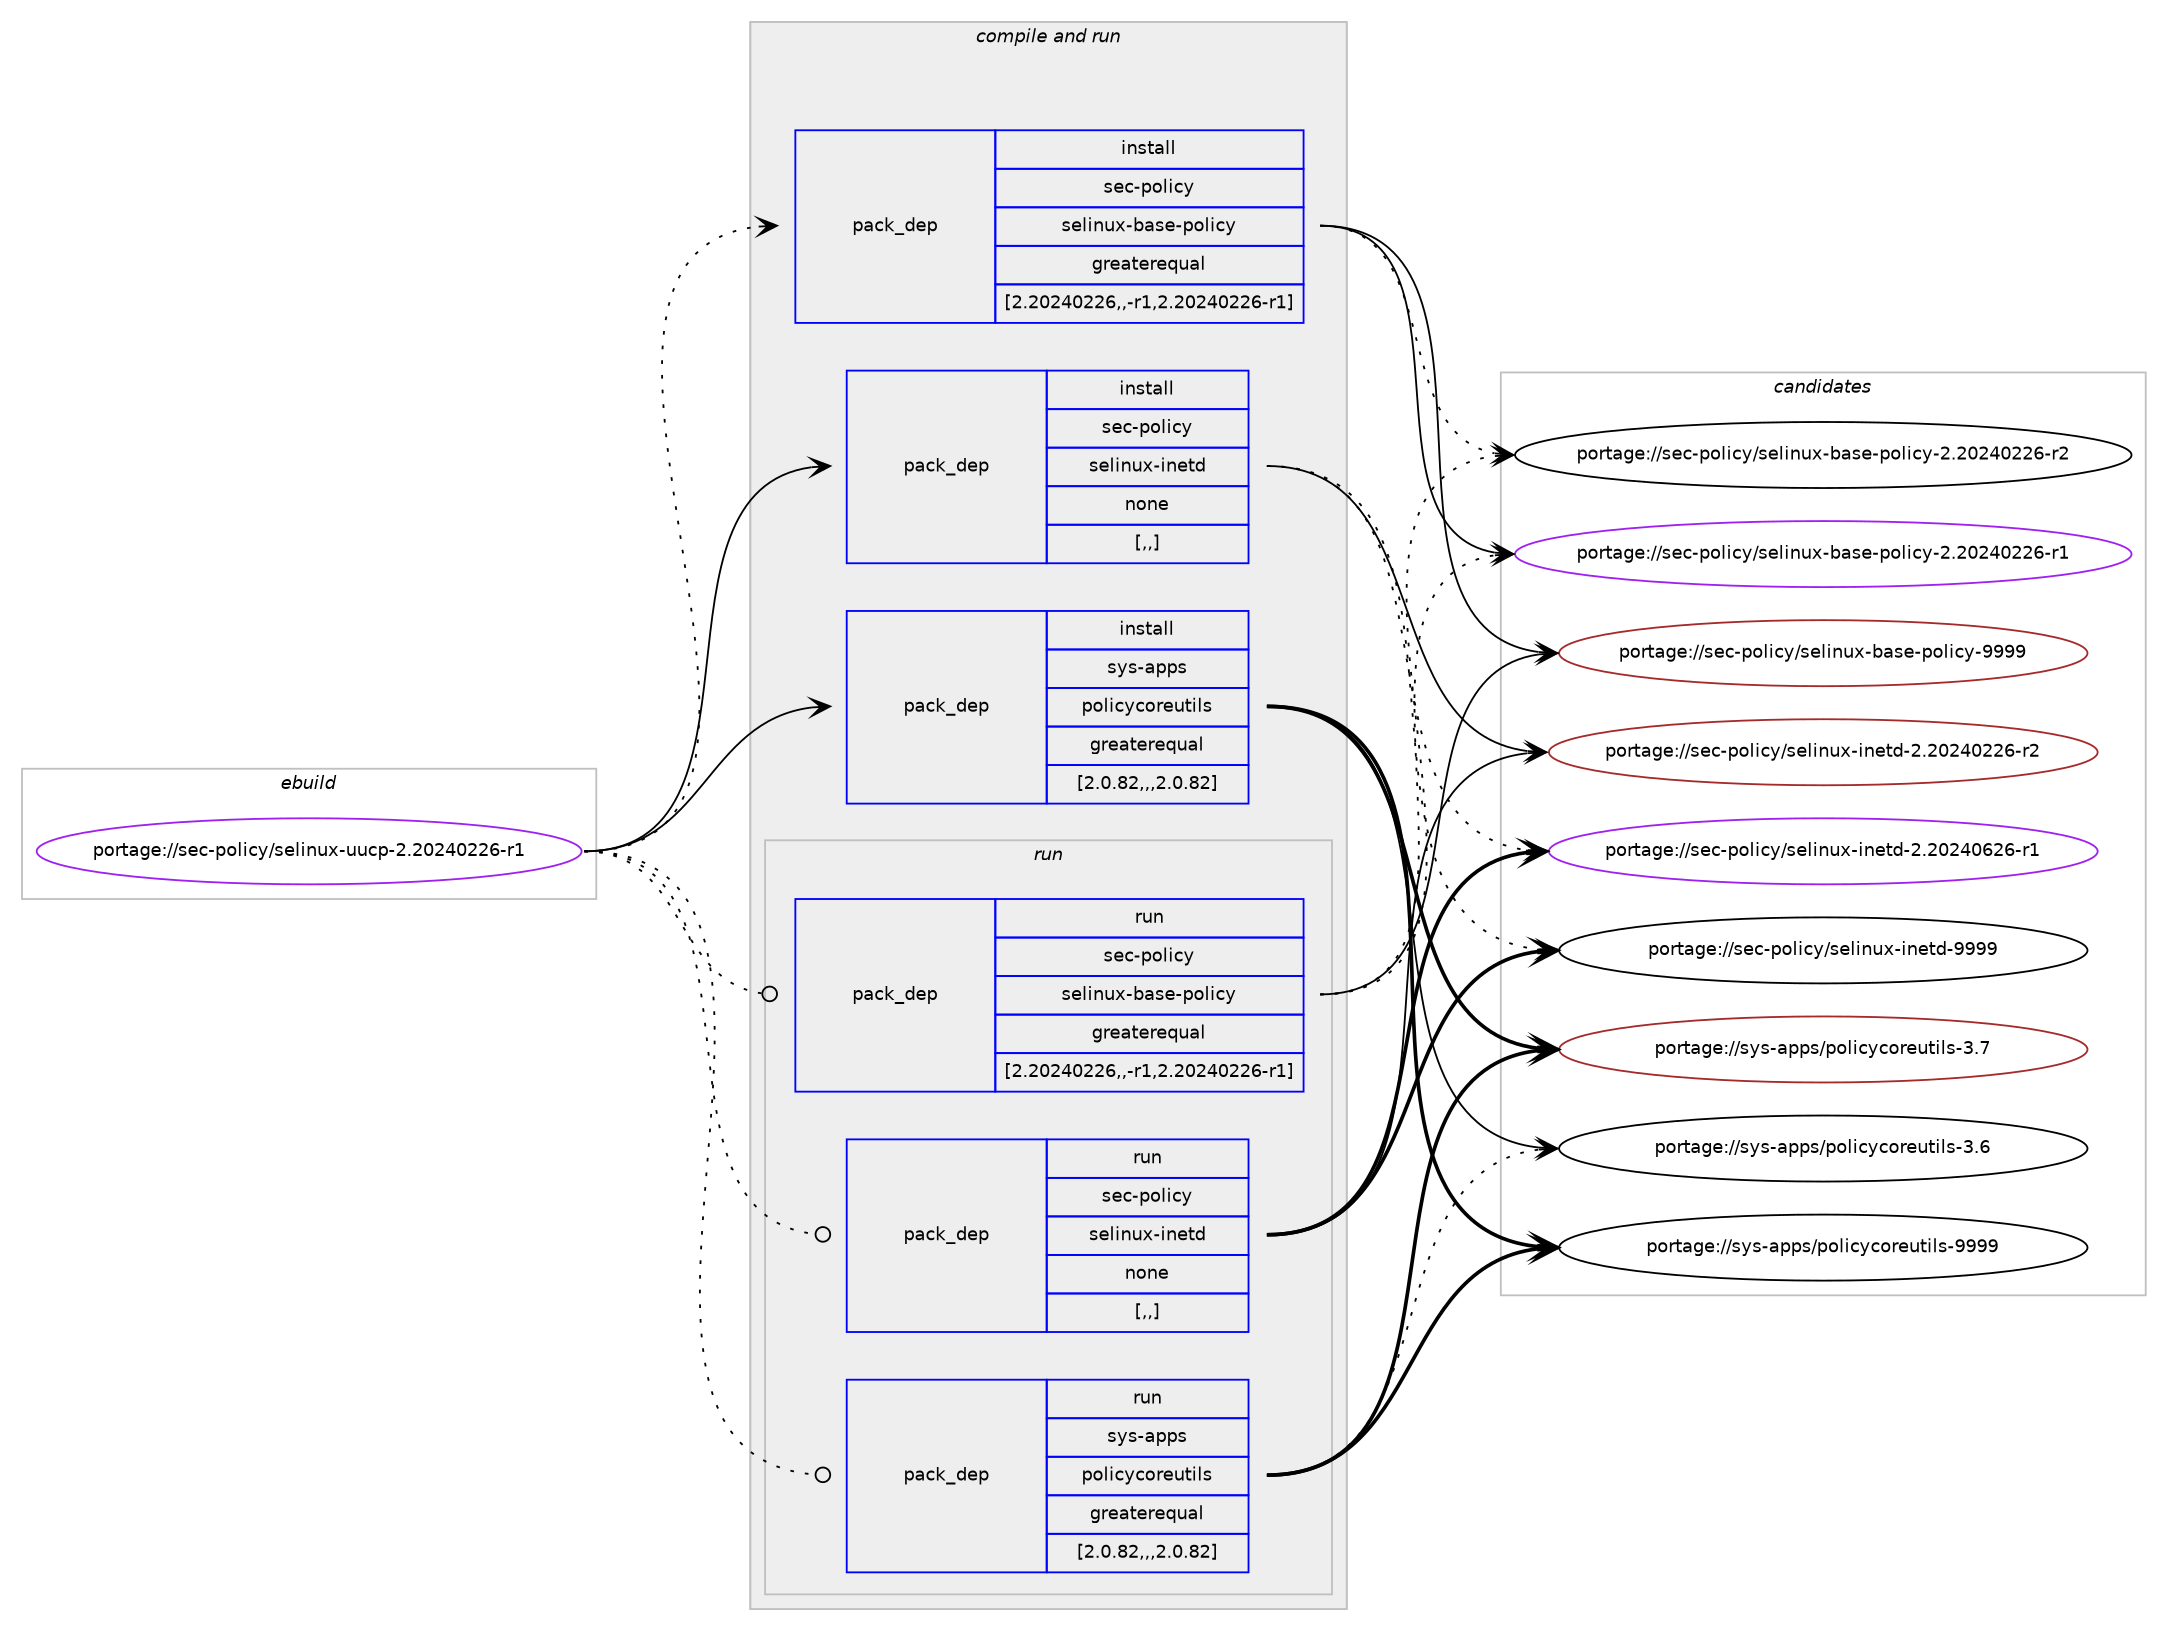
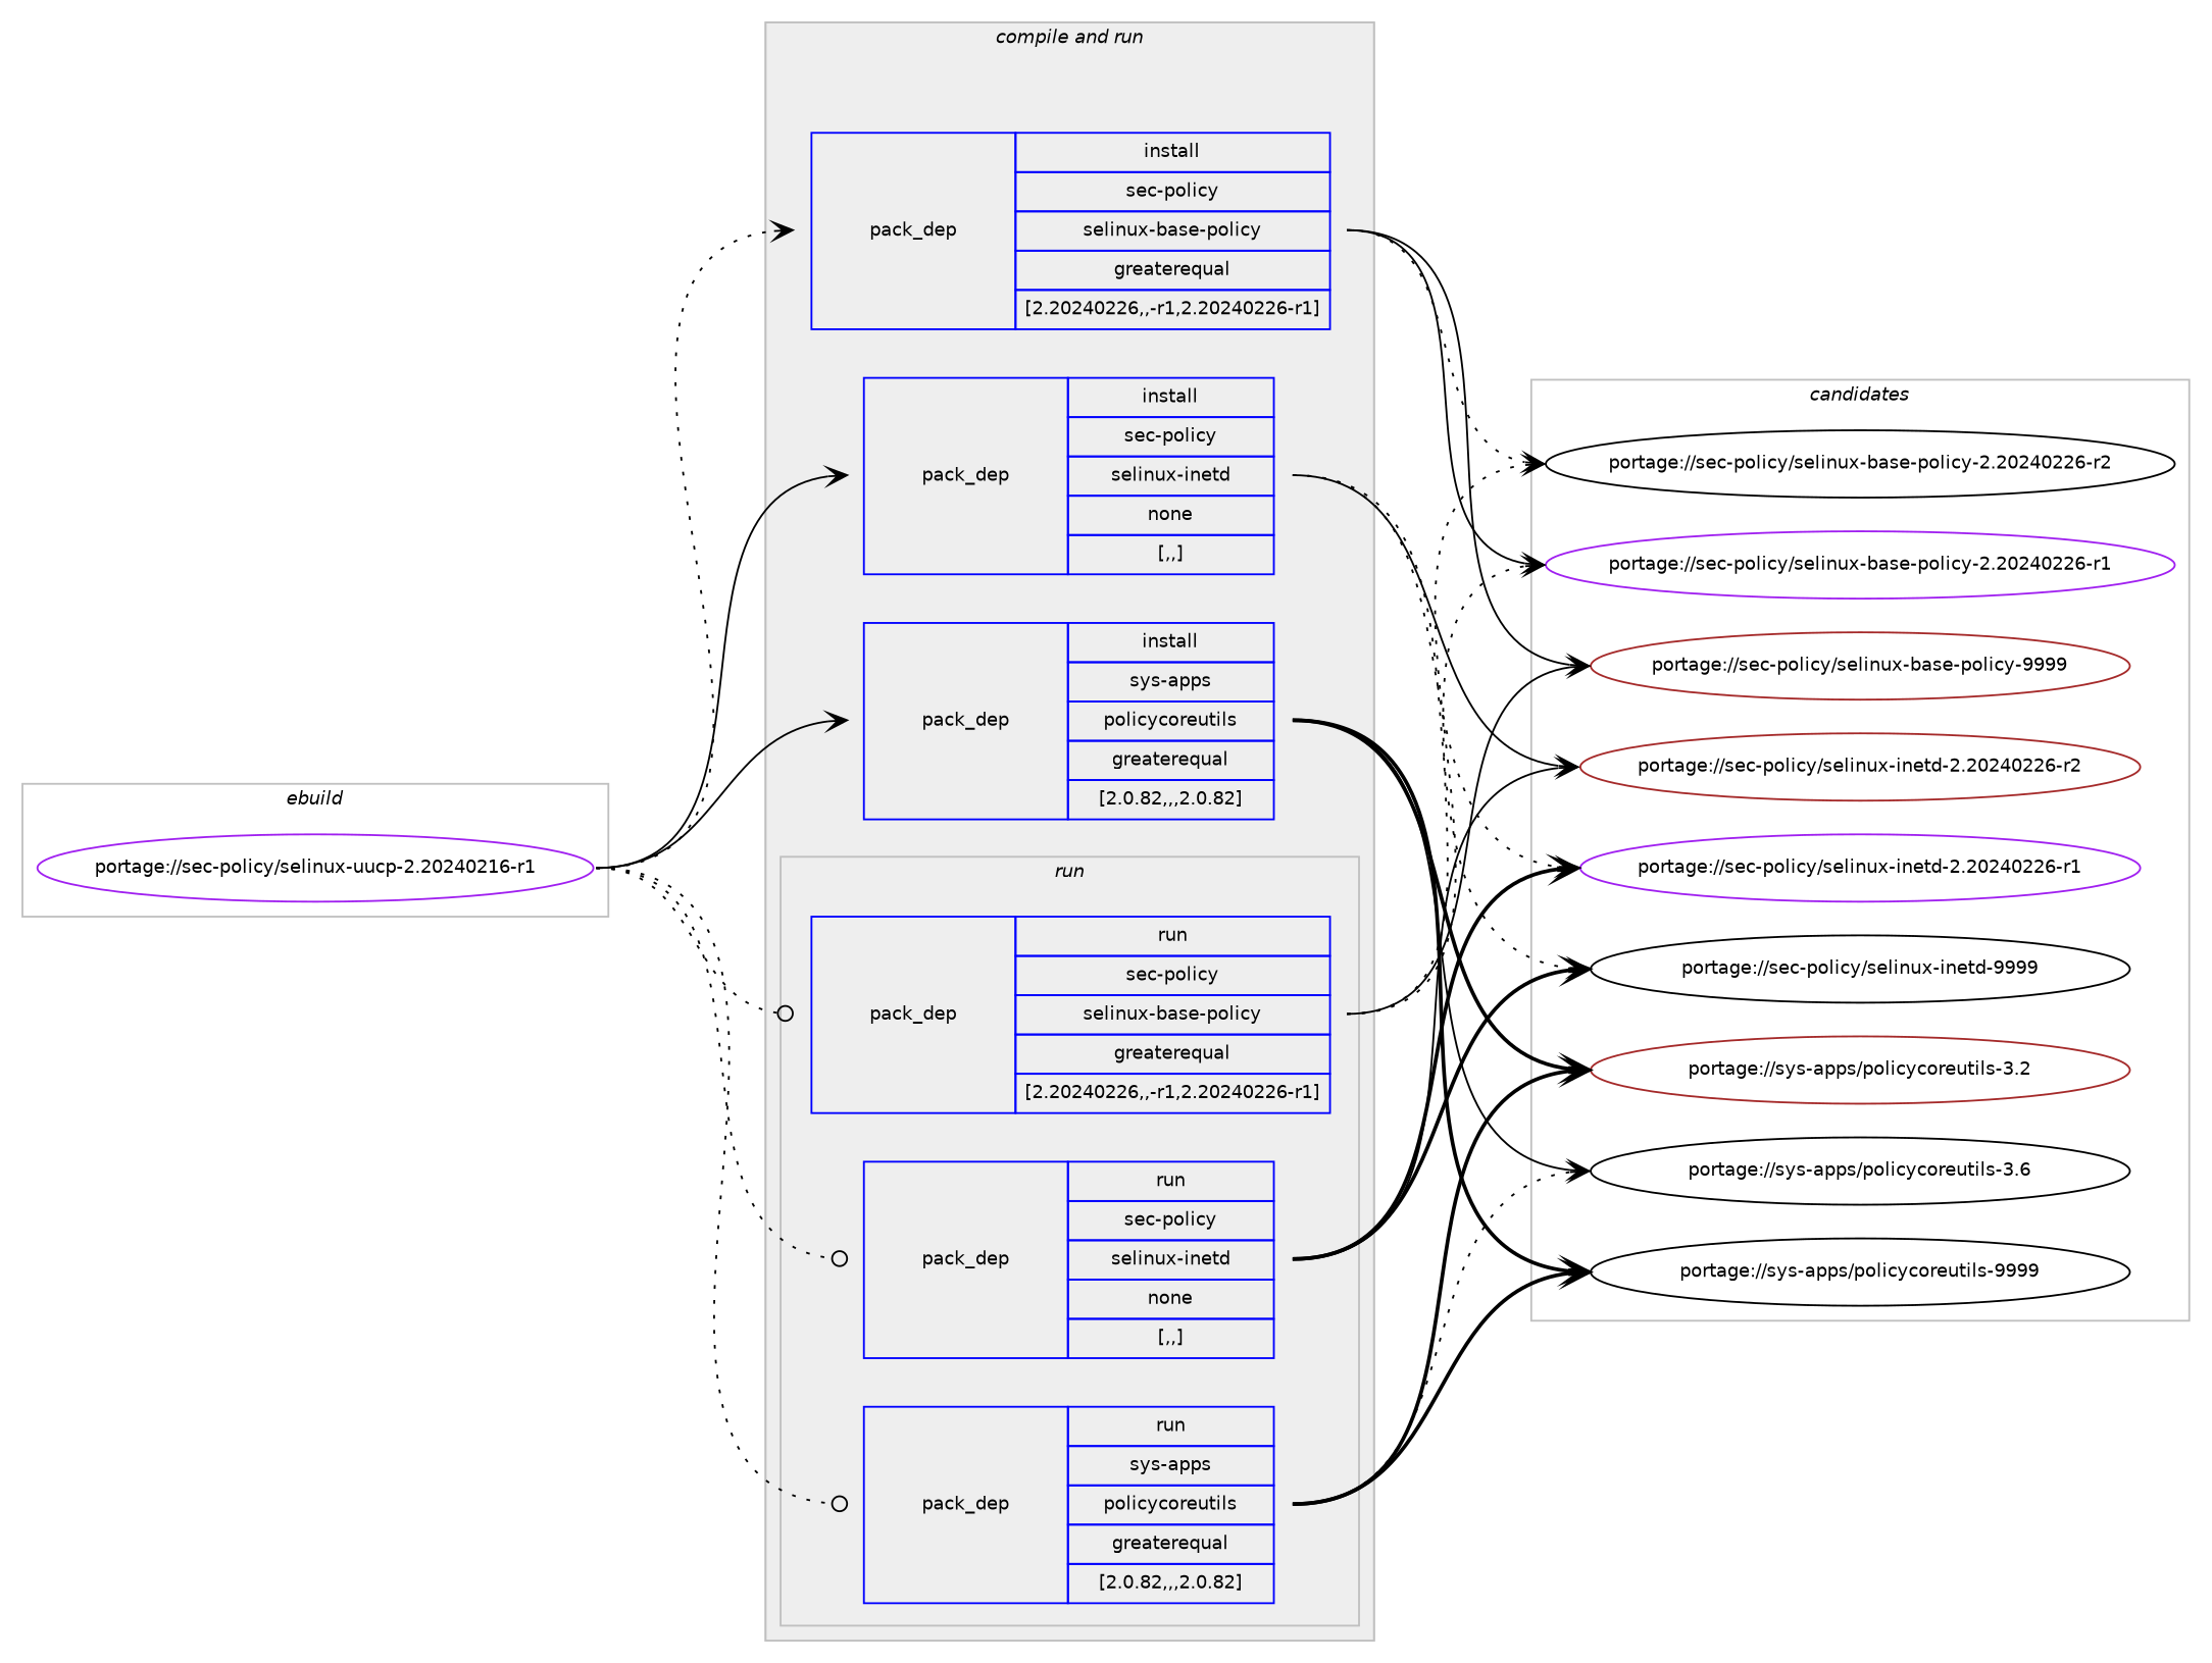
  digraph {
    compound=true
    concentrate=true
    fontname=Helvetica
    fontsize=10
    newrank=true
    rankdir=LR
    ranksep=1.5
    node [color=blue fontname=Helvetica fontsize=10]
    edge [arrowhead=vee headport=w style=dotted tailport=e weight=100]
-   n1 [color=purple label="portage://sec-policy/selinux-uucp-2.20240226-r1" width=4]
+   n1 [color=purple label="portage://sec-policy/selinux-uucp-2.20240216-r1" width=4]
    n2 [label=<<TABLE BORDER="0" CELLBORDER="1" CELLSPACING="0" CELLPADDING="4" WIDTH="220"><TR><TD ROWSPAN="6" CELLPADDING="30">pack_dep</TD></TR><TR><TD WIDTH="110">install</TD></TR><TR><TD>sec-policy</TD></TR><TR><TD>selinux-base-policy</TD></TR><TR><TD>greaterequal</TD></TR><TR><TD>[2.20240226,,-r1,2.20240226-r1]</TD></TR></TABLE>> shape=none]
    n3 [label=<<TABLE BORDER="0" CELLBORDER="1" CELLSPACING="0" CELLPADDING="4" WIDTH="220"><TR><TD ROWSPAN="6" CELLPADDING="30">pack_dep</TD></TR><TR><TD WIDTH="110">install</TD></TR><TR><TD>sec-policy</TD></TR><TR><TD>selinux-inetd</TD></TR><TR><TD>none</TD></TR><TR><TD>[,,]</TD></TR></TABLE>> shape=none]
    n4 [label=<<TABLE BORDER="0" CELLBORDER="1" CELLSPACING="0" CELLPADDING="4" WIDTH="220"><TR><TD ROWSPAN="6" CELLPADDING="30">pack_dep</TD></TR><TR><TD WIDTH="110">install</TD></TR><TR><TD>sys-apps</TD></TR><TR><TD>policycoreutils</TD></TR><TR><TD>greaterequal</TD></TR><TR><TD>[2.0.82,,,2.0.82]</TD></TR></TABLE>> shape=none]
    n5 [label=<<TABLE BORDER="0" CELLBORDER="1" CELLSPACING="0" CELLPADDING="4" WIDTH="220"><TR><TD ROWSPAN="6" CELLPADDING="30">pack_dep</TD></TR><TR><TD WIDTH="110">run</TD></TR><TR><TD>sec-policy</TD></TR><TR><TD>selinux-base-policy</TD></TR><TR><TD>greaterequal</TD></TR><TR><TD>[2.20240226,,-r1,2.20240226-r1]</TD></TR></TABLE>> shape=none]
    n6 [label=<<TABLE BORDER="0" CELLBORDER="1" CELLSPACING="0" CELLPADDING="4" WIDTH="220"><TR><TD ROWSPAN="6" CELLPADDING="30">pack_dep</TD></TR><TR><TD WIDTH="110">run</TD></TR><TR><TD>sec-policy</TD></TR><TR><TD>selinux-inetd</TD></TR><TR><TD>none</TD></TR><TR><TD>[,,]</TD></TR></TABLE>> shape=none]
    n7 [label=<<TABLE BORDER="0" CELLBORDER="1" CELLSPACING="0" CELLPADDING="4" WIDTH="220"><TR><TD ROWSPAN="6" CELLPADDING="30">pack_dep</TD></TR><TR><TD WIDTH="110">run</TD></TR><TR><TD>sys-apps</TD></TR><TR><TD>policycoreutils</TD></TR><TR><TD>greaterequal</TD></TR><TR><TD>[2.0.82,,,2.0.82]</TD></TR></TABLE>> shape=none]
    n8 [color=brown label="portage://sec-policy/selinux-base-policy-9999" width=4]
    n9 [color=black label="portage://sec-policy/selinux-base-policy-2.20240226-r2" width=4]
    n10 [color=purple label="portage://sec-policy/selinux-base-policy-2.20240226-r1" width=4]
    n11 [color=black label="portage://sec-policy/selinux-inetd-9999" width=4]
    n12 [color=brown label="portage://sec-policy/selinux-inetd-2.20240226-r2" width=4]
-   n13 [color=purple label="portage://sec-policy/selinux-inetd-2.20240626-r1" width=4]
+   n13 [color=purple label="portage://sec-policy/selinux-inetd-2.20240226-r1" width=4]
    n14 [color=black label="portage://sys-apps/policycoreutils-9999" width=4]
-   n15 [color=brown label="portage://sys-apps/policycoreutils-3.7" width=4]
+   n15 [color=brown label="portage://sys-apps/policycoreutils-3.2" width=4]
    n16 [color=black label="portage://sys-apps/policycoreutils-3.6" width=4]
    subgraph cluster_1 {
      color=gray
      label=<<i>ebuild</i>>
      n1
    }
    subgraph cluster_2 {
      color=gray
      label=<<i>dependencies</i>>
      subgraph cluster_3 {
        color=gray
        fillcolor="#eeeeee"
        label=<<i>compile</i>>
        style=filled
        subgraph sub_4 {
          color=gray
          fillcolor="#eeeeee"
          label=<<i>compile</i>>
          style=filled
          n2
        }
        subgraph sub_5 {
          color=gray
          fillcolor="#eeeeee"
          label=<<i>compile</i>>
          style=filled
          n3
        }
        subgraph sub_6 {
          color=gray
          fillcolor="#eeeeee"
          label=<<i>compile</i>>
          style=filled
          n4
        }
      }
      subgraph cluster_7 {
        color=gray
        fillcolor="#eeeeee"
        label=<<i>compile and run</i>>
        style=filled
      }
      subgraph cluster_8 {
        color=gray
        fillcolor="#eeeeee"
        label=<<i>run</i>>
        style=filled
        subgraph sub_9 {
          color=gray
          fillcolor="#eeeeee"
          label=<<i>run</i>>
          style=filled
          n5
        }
        subgraph sub_10 {
          color=gray
          fillcolor="#eeeeee"
          label=<<i>run</i>>
          style=filled
          n6
        }
        subgraph sub_11 {
          color=gray
          fillcolor="#eeeeee"
          label=<<i>run</i>>
          style=filled
          n7
        }
      }
    }
    subgraph cluster_12 {
      color=gray
      label=<<i>candidates</i>>
      rank=same
      subgraph sub_13 {
        color=black
        label=<<i>candidates</i>>
        nodesep=1
        rank=same
        n8
        n9
        n10
      }
      subgraph sub_14 {
        color=black
        label=<<i>candidates</i>>
        nodesep=1
        rank=same
        n11
        n12
        n13
      }
      subgraph sub_15 {
        color=black
        label=<<i>candidates</i>>
        nodesep=1
        rank=same
        n14
        n15
        n16
      }
      subgraph sub_16 {
        color=black
        label=<<i>candidates</i>>
        nodesep=1
        rank=same
        n8
        n9
        n10
      }
      subgraph sub_17 {
        color=black
        label=<<i>candidates</i>>
        nodesep=1
        rank=same
        n11
        n12
        n13
      }
      subgraph sub_18 {
        color=black
        label=<<i>candidates</i>>
        nodesep=1
        rank=same
        n14
        n15
        n16
      }
    }
    n1 -> n2 [weight=20]
    n1 -> n3 [style=solid weight=20]
    n1 -> n4 [style=solid weight=20]
    n1 -> n5 [arrowhead=odot weight=20]
    n1 -> n6 [arrowhead=odot weight=20]
    n1 -> n7 [arrowhead=odot weight=20]
    n2 -> n8 [style=solid]
    n2 -> n9
    n2 -> n10 [style=solid]
    n3 -> n11
    n3 -> n12 [style=solid]
    n3 -> n13
    n4 -> n14 [style=bold]
    n4 -> n15 [style=bold]
    n4 -> n16 [style=solid]
    n5 -> n8 [style=solid]
    n5 -> n9
    n5 -> n10
    n6 -> n11 [style=bold]
    n6 -> n12 [style=solid]
    n6 -> n13 [style=bold]
    n7 -> n14 [style=bold]
    n7 -> n15 [style=bold]
    n7 -> n16
  }
